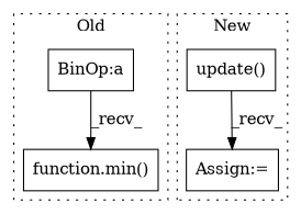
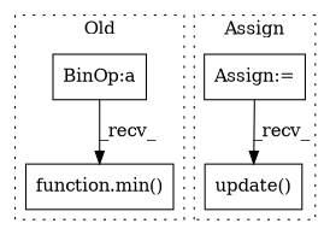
  digraph {
    node [a=75 l=3 shape=box]
    n1 [l="4,1" label="function.min()" s="20897,20910"]
    n2 [a=82 label="BinOp:a" s=20906]
    n3 [l="21,1" label="update()" s="22873,22906"]
    n4 [a=68 label="Assign:=" s=22747]
    subgraph cluster_1 {
      label=Old
      style=dotted
      n1
      n2
    }
    subgraph cluster_2 {
-     label=New
+     label=Assign
      style=dotted
      n3
      n4
    }
    n2 -> n1 [label=_recv_]
-   n3 -> n4 [label=_recv_]
+   n4 -> n3 [label=_recv_]
  }
